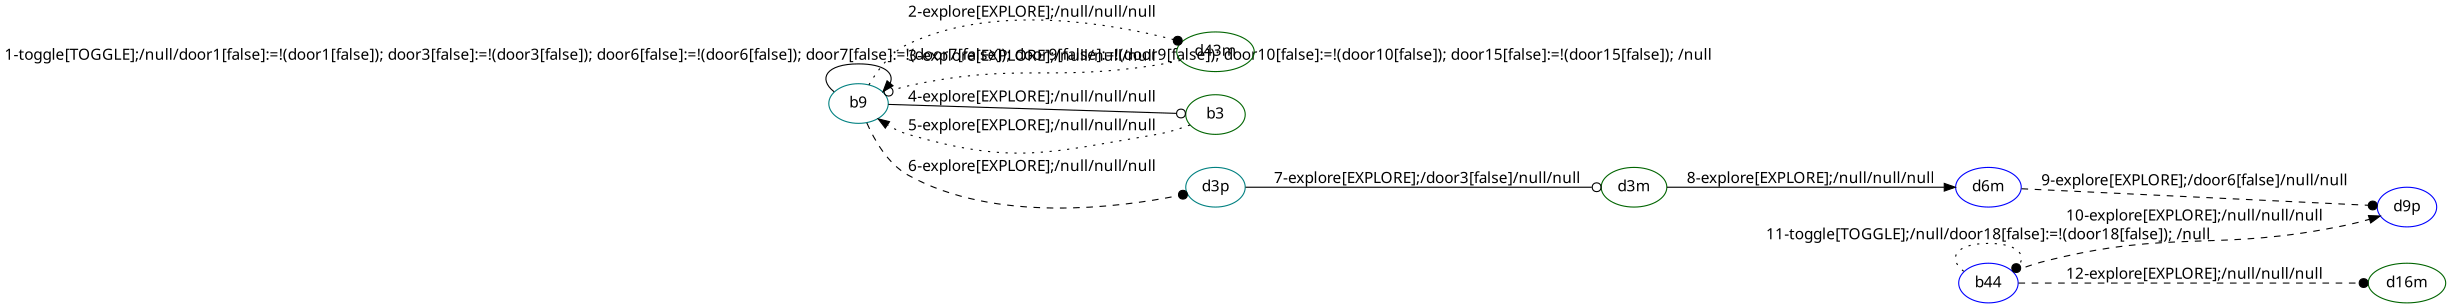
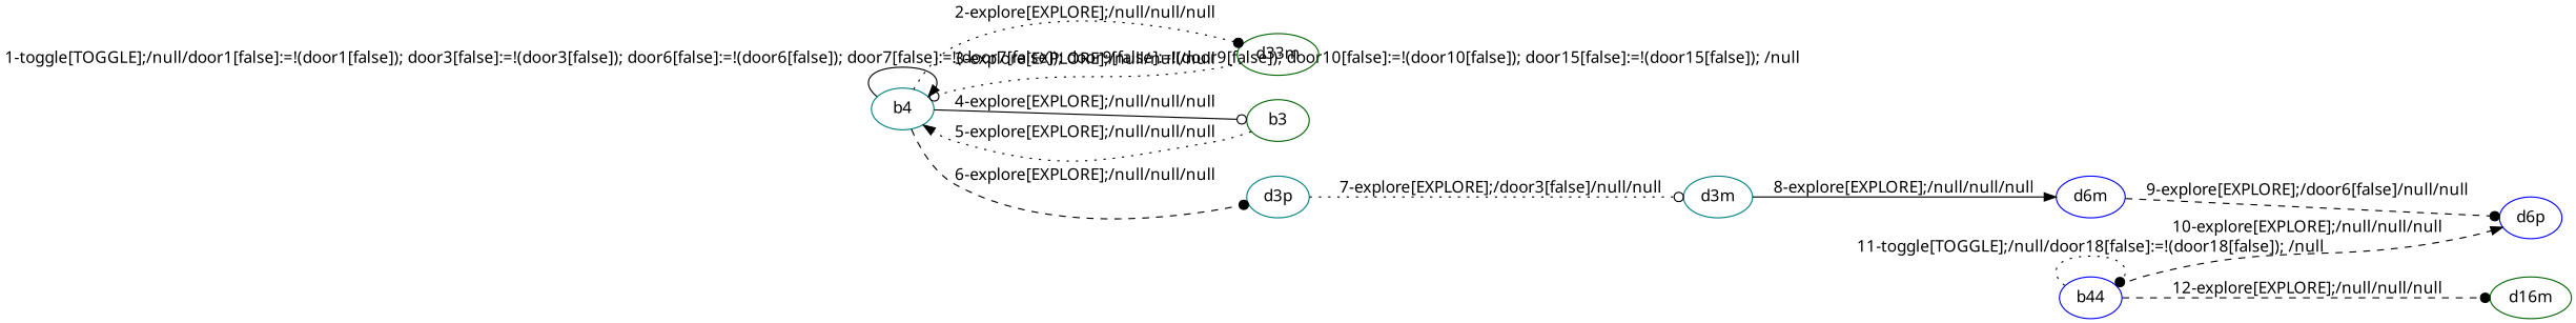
  digraph {
    fontname="Noto Sans"
    rankdir=LR
    node [color=darkgreen fontname="Noto Sans"]
    edge [arrowhead=dot fontname="Noto Sans" style=solid]
-   b4 [color=teal label=b9]
-   d33m [label=d43m]
+   b4 [color=teal]
+   d33m
    b3
    d3p [color=teal]
-   d3m
+   d3m [color=teal]
    d6m [color=blue]
-   d6p [color=blue label=d9p]
+   d6p [color=blue]
    b44 [color=blue]
    d16m
    b4 -> b4 [arrowhead=normal label="1-toggle[TOGGLE];/null/door1[false]:=!(door1[false]); door3[false]:=!(door3[false]); door6[false]:=!(door6[false]); door7[false]:=!(door7[false]); door9[false]:=!(door9[false]); door10[false]:=!(door10[false]); door15[false]:=!(door15[false]); /null"]
    b4 -> d33m [label="2-explore[EXPLORE];/null/null/null" style=dotted]
    b4 -> b3 [arrowhead=odot label="4-explore[EXPLORE];/null/null/null"]
    b4 -> d3p [label="6-explore[EXPLORE];/null/null/null" style=dashed]
    d33m -> b4 [arrowhead=odot label="3-explore[EXPLORE];/null/null/null" style=dotted]
    b3 -> b4 [arrowhead=normal label="5-explore[EXPLORE];/null/null/null" style=dotted]
-   d3p -> d3m [arrowhead=odot label="7-explore[EXPLORE];/door3[false]/null/null"]
+   d3p -> d3m [arrowhead=odot label="7-explore[EXPLORE];/door3[false]/null/null" style=dotted]
    d3m -> d6m [arrowhead=normal label="8-explore[EXPLORE];/null/null/null"]
    d6m -> d6p [label="9-explore[EXPLORE];/door6[false]/null/null" style=dashed]
    b44 -> d6p [arrowhead=normal label="10-explore[EXPLORE];/null/null/null" style=dashed]
    b44 -> b44 [label="11-toggle[TOGGLE];/null/door18[false]:=!(door18[false]); /null" style=dotted]
    b44 -> d16m [label="12-explore[EXPLORE];/null/null/null" style=dashed]
  }
